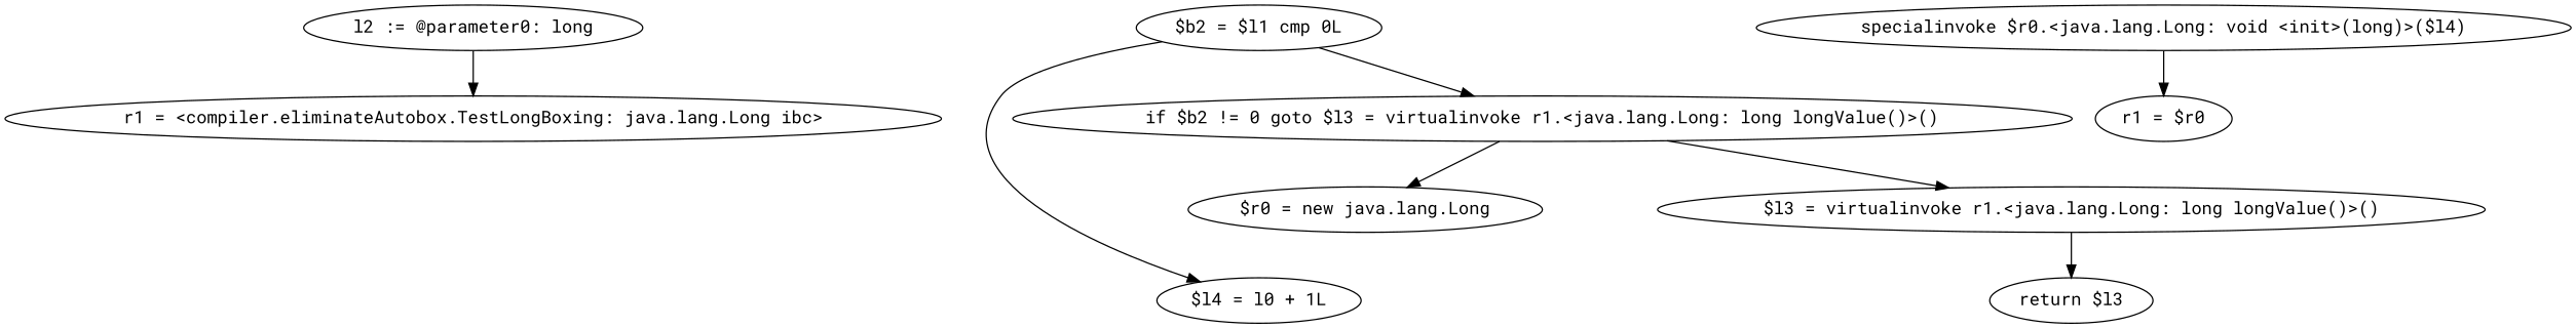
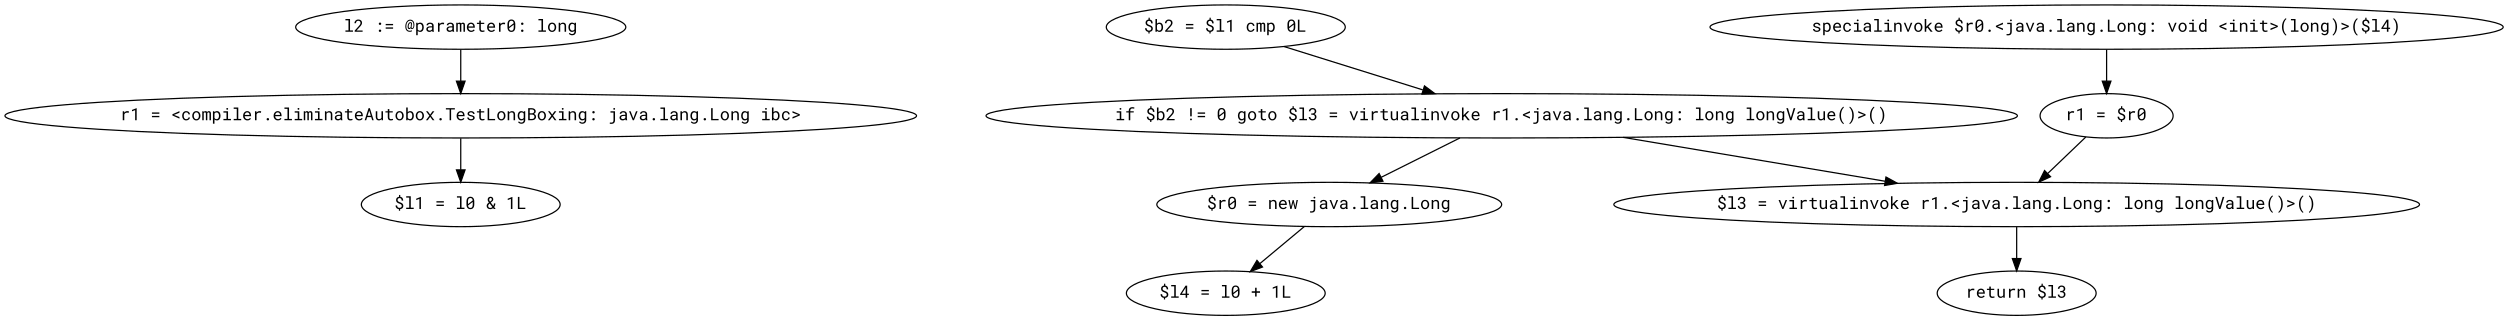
  digraph {
    fontname="Roboto Mono"
    node [fontname="Roboto Mono"]
    edge [fontname="Roboto Mono"]
    n1 [label="l2 := @parameter0: long"]
    "r1 = <compiler.eliminateAutobox.TestLongBoxing: java.lang.Long ibc>"
+   "$l1 = l0 & 1L"
    "$b2 = $l1 cmp 0L"
    "if $b2 != 0 goto $l3 = virtualinvoke r1.<java.lang.Long: long longValue()>()"
    "$r0 = new java.lang.Long"
    "$l3 = virtualinvoke r1.<java.lang.Long: long longValue()>()"
    "$l4 = l0 + 1L"
    "return $l3"
    "specialinvoke $r0.<java.lang.Long: void <init>(long)>($l4)"
    "r1 = $r0"
    n1 -> "r1 = <compiler.eliminateAutobox.TestLongBoxing: java.lang.Long ibc>"
+   "r1 = <compiler.eliminateAutobox.TestLongBoxing: java.lang.Long ibc>" -> "$l1 = l0 & 1L"
    "$b2 = $l1 cmp 0L" -> "if $b2 != 0 goto $l3 = virtualinvoke r1.<java.lang.Long: long longValue()>()"
    "if $b2 != 0 goto $l3 = virtualinvoke r1.<java.lang.Long: long longValue()>()" -> "$r0 = new java.lang.Long"
    "if $b2 != 0 goto $l3 = virtualinvoke r1.<java.lang.Long: long longValue()>()" -> "$l3 = virtualinvoke r1.<java.lang.Long: long longValue()>()"
-   "$b2 = $l1 cmp 0L" -> "$l4 = l0 + 1L"
+   "$r0 = new java.lang.Long" -> "$l4 = l0 + 1L"
    "$l3 = virtualinvoke r1.<java.lang.Long: long longValue()>()" -> "return $l3"
    "specialinvoke $r0.<java.lang.Long: void <init>(long)>($l4)" -> "r1 = $r0"
+   "r1 = $r0" -> "$l3 = virtualinvoke r1.<java.lang.Long: long longValue()>()"
  }
